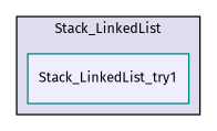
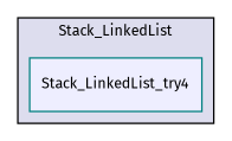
  digraph {
    compound=true
    fontname="Fira Sans"
-   n1 [fillcolor="#eeeeff" fontname="Fira Sans" fontsize=10 label=Stack_LinkedList_try1 pencolor=black shape=box style=filled color=teal]
+   n1 [fillcolor="#eeeeff" fontname="Fira Sans" fontsize=10 label=Stack_LinkedList_try4 pencolor=black shape=box style=filled color=teal]
    subgraph cluster_1 {
      bgcolor="#ddddee"
      fontsize=10
      label=Stack_LinkedList
      pencolor=black
      n1
    }
  }
